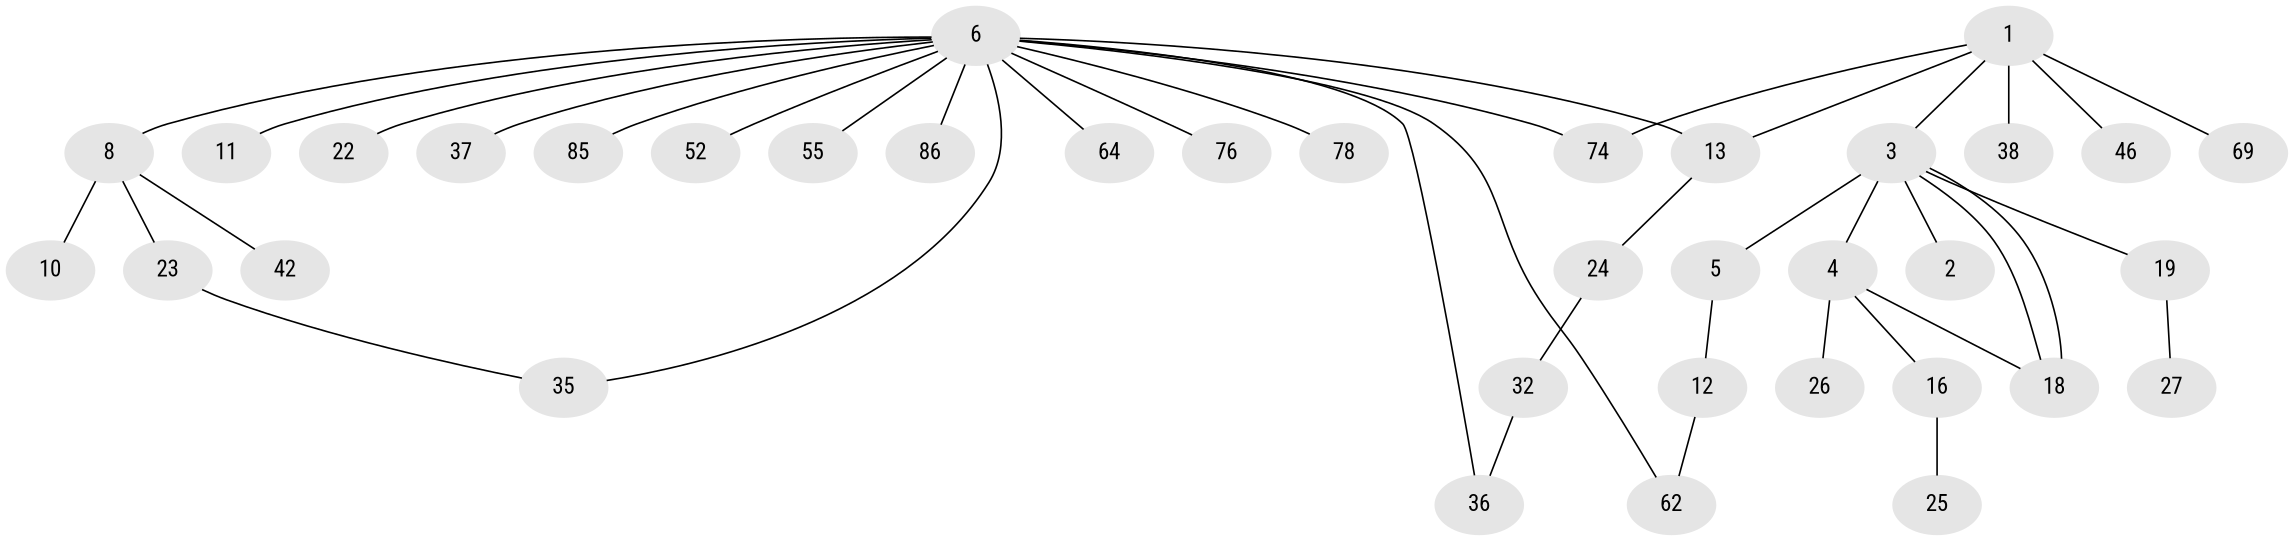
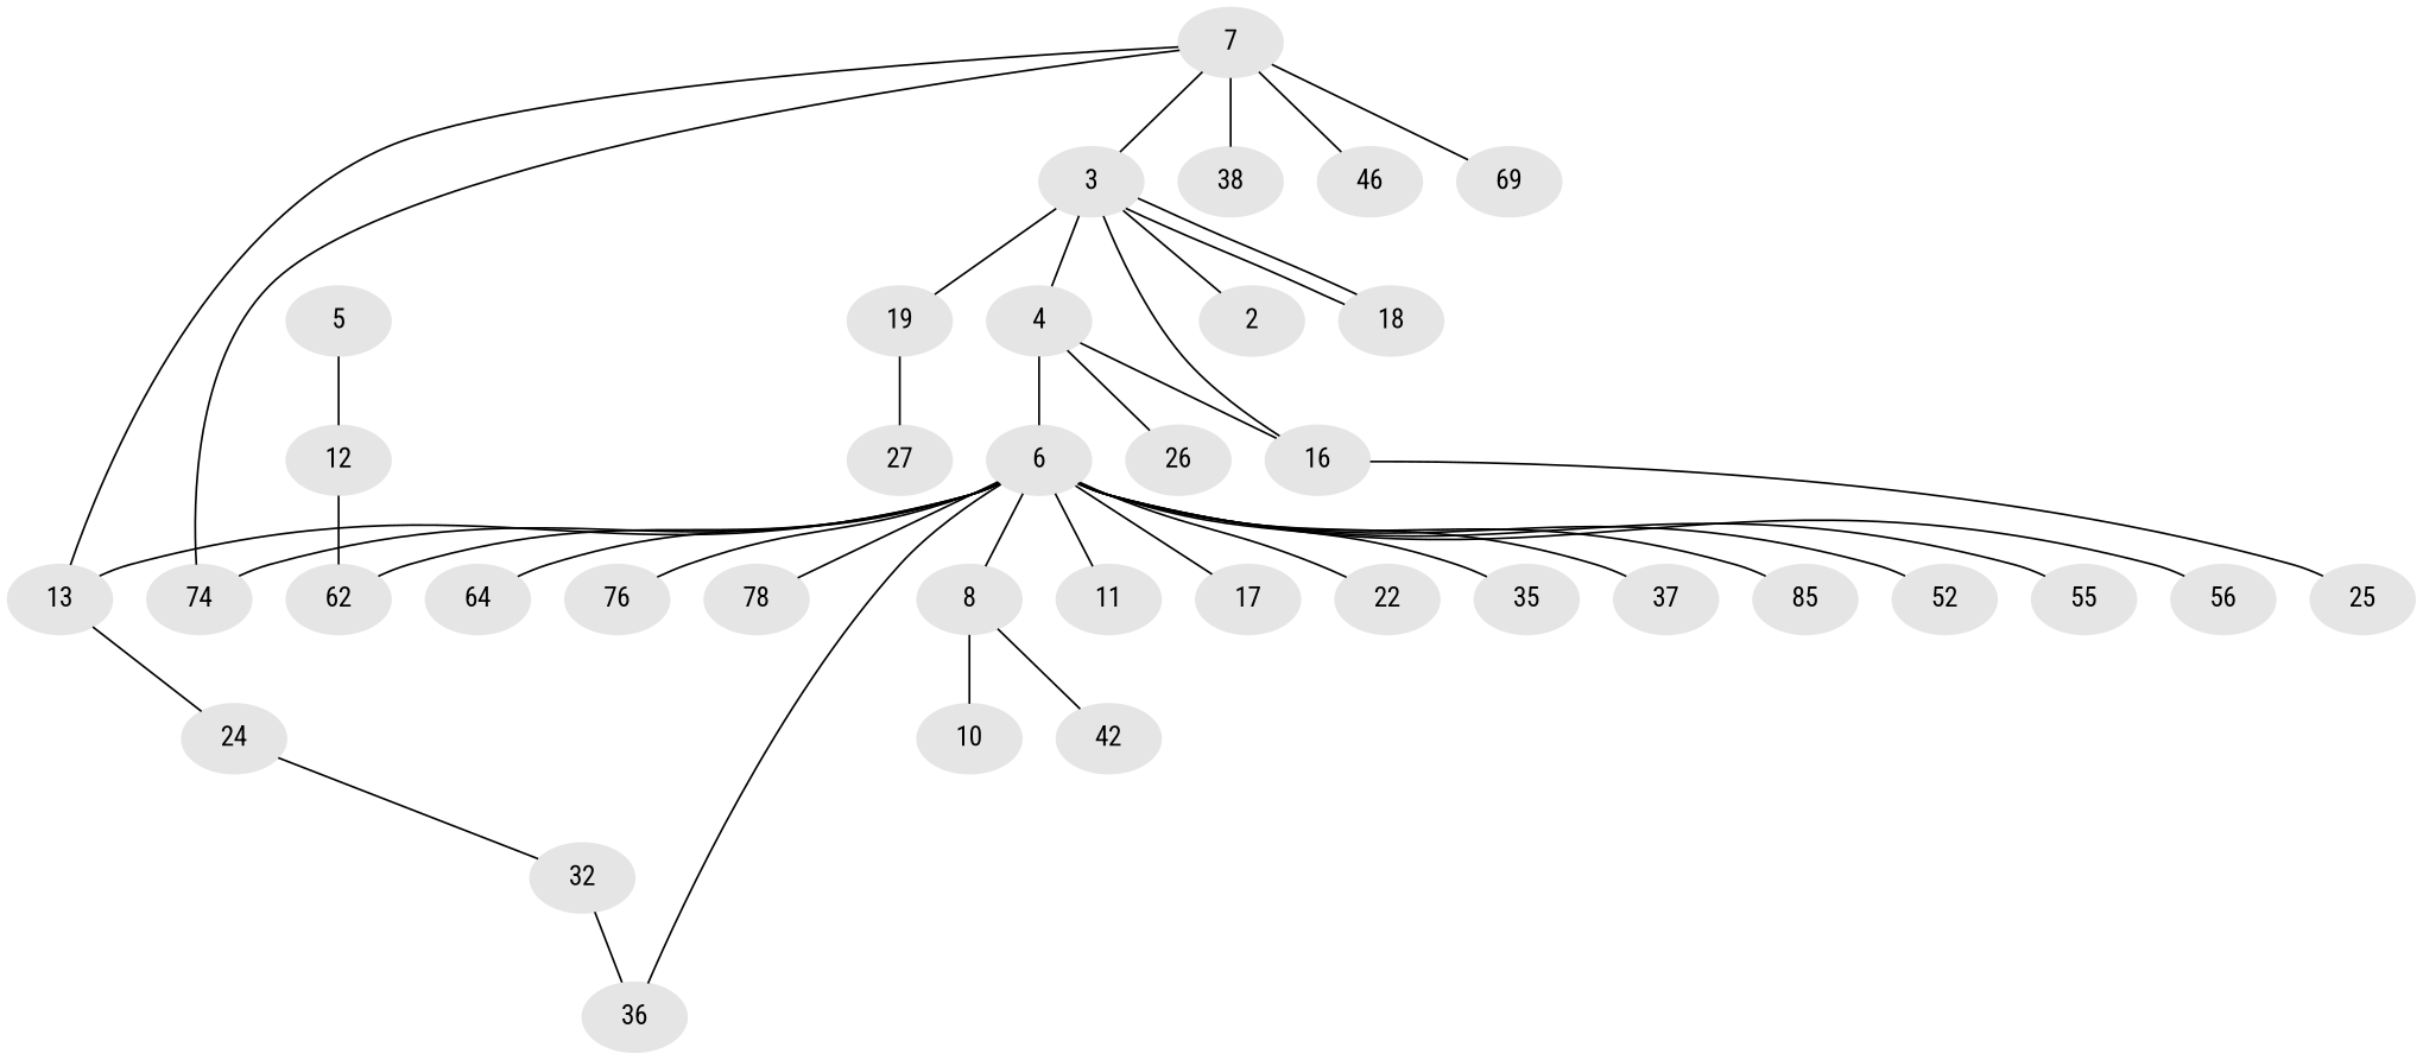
  graph {
    fontname="Roboto Condensed"
    node [color=gray90 fontname="Roboto Condensed" style=filled]
    edge [fontname="Roboto Condensed"]
-   1 [super="+2+21+40+47+68+14"]
+   1 [super="+2+21+40+47+68+14" label=7]
    3 [super="+28+20+34+31+58+53+66+15"]
    13
    38 [super="+63"]
    46
    69
    74
    4
    5
    n10 [label=2]
    18
    19 [super="+41+61+54+49+48"]
    24 [super="+39+44"]
    6 [super="+7"]
    16
    26 [super="+75+43+29"]
    12
    27
    8 [super="+71"]
    11
+   17
    22 [super="+33"]
    35 [super="+57"]
    36 [super="+70+50"]
    37
    n26 [label=85]
    52
    55 [super="+65"]
-   56 [label=86]
+   56
    64
    76
    78
    62
    25 [super="+72"]
    10
-   23 [super="+30"]
    42
    32
    1 -- 3
    1 -- 13
    1 -- 38 [weight=2]
    1 -- 46
    1 -- 69
    1 -- 74
    3 -- 4
-   3 -- 5
+   3 -- 16
    3 -- n10
    3 -- 18
    3 -- 18
    3 -- 19
    13 -- 24
-   4 -- 18
+   4 -- 6
    4 -- 16
    4 -- 26
    5 -- 12
    19 -- 27
    24 -- 32
    6 -- 13
    6 -- 74
    6 -- 8
    6 -- 11
+   6 -- 17
    6 -- 22
    6 -- 35
    6 -- 36
    6 -- 37
    6 -- n26
    6 -- 52
    6 -- 55
    6 -- 56
    6 -- 64
    6 -- 76
    6 -- 78
    6 -- 62
    16 -- 25
    12 -- 62
    8 -- 10
-   8 -- 23
    8 -- 42
-   23 -- 35
    32 -- 36
  }
